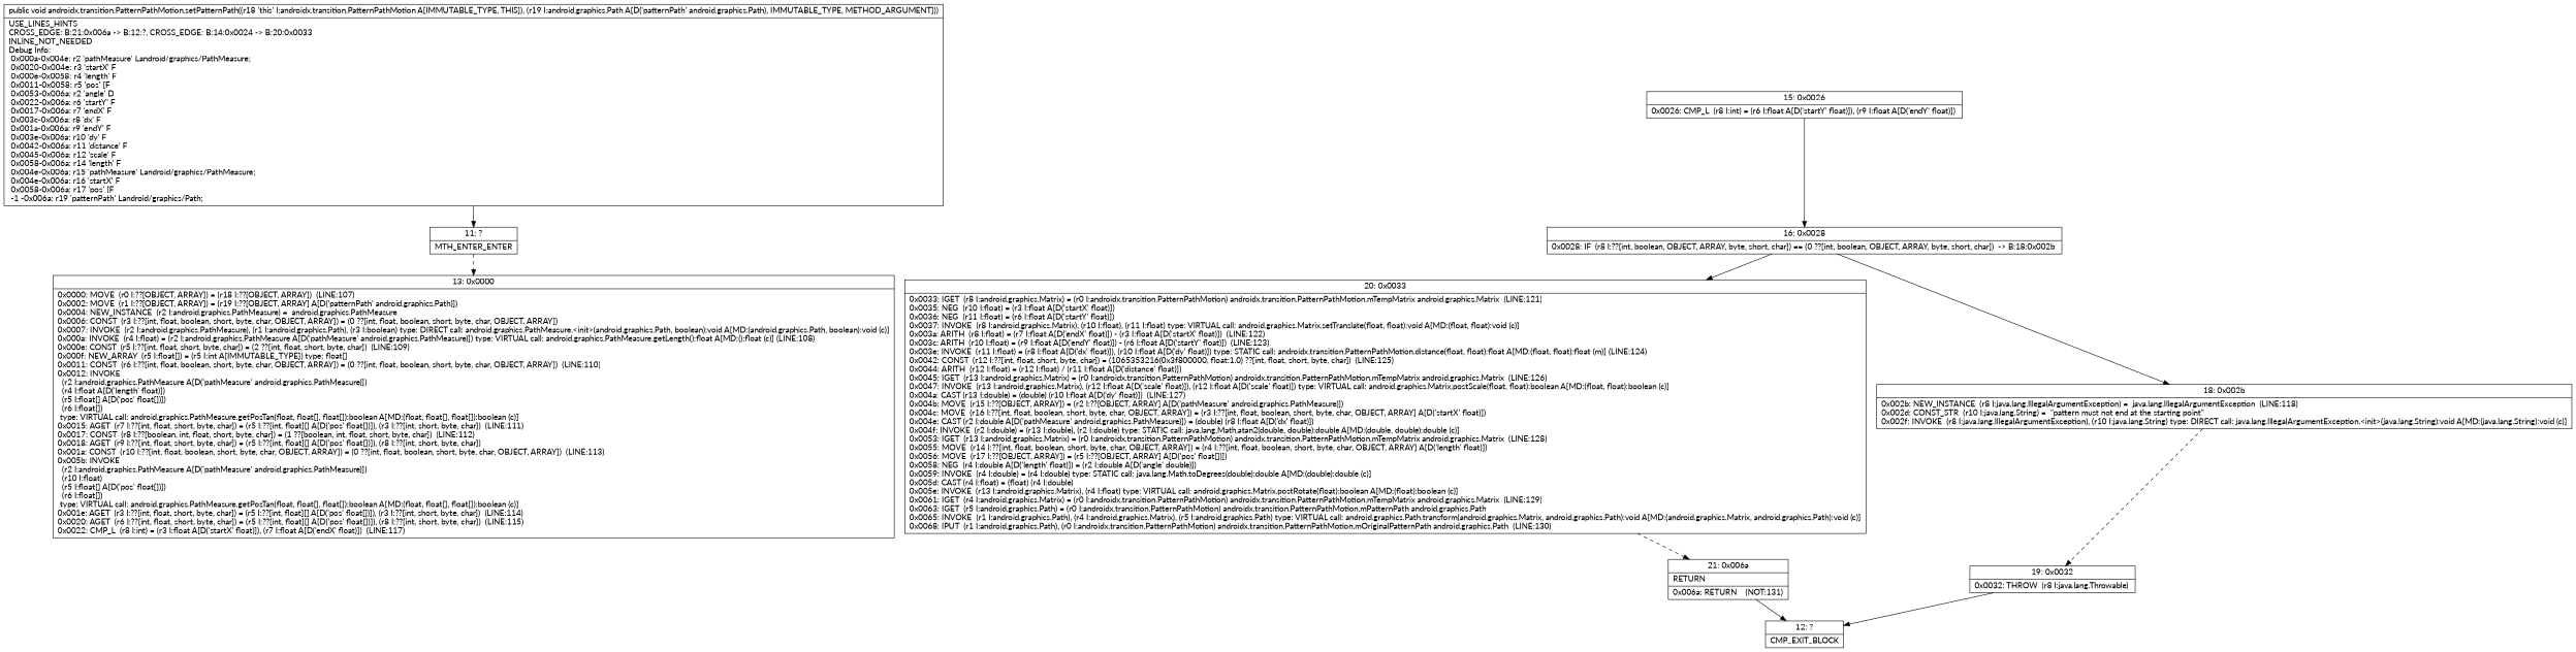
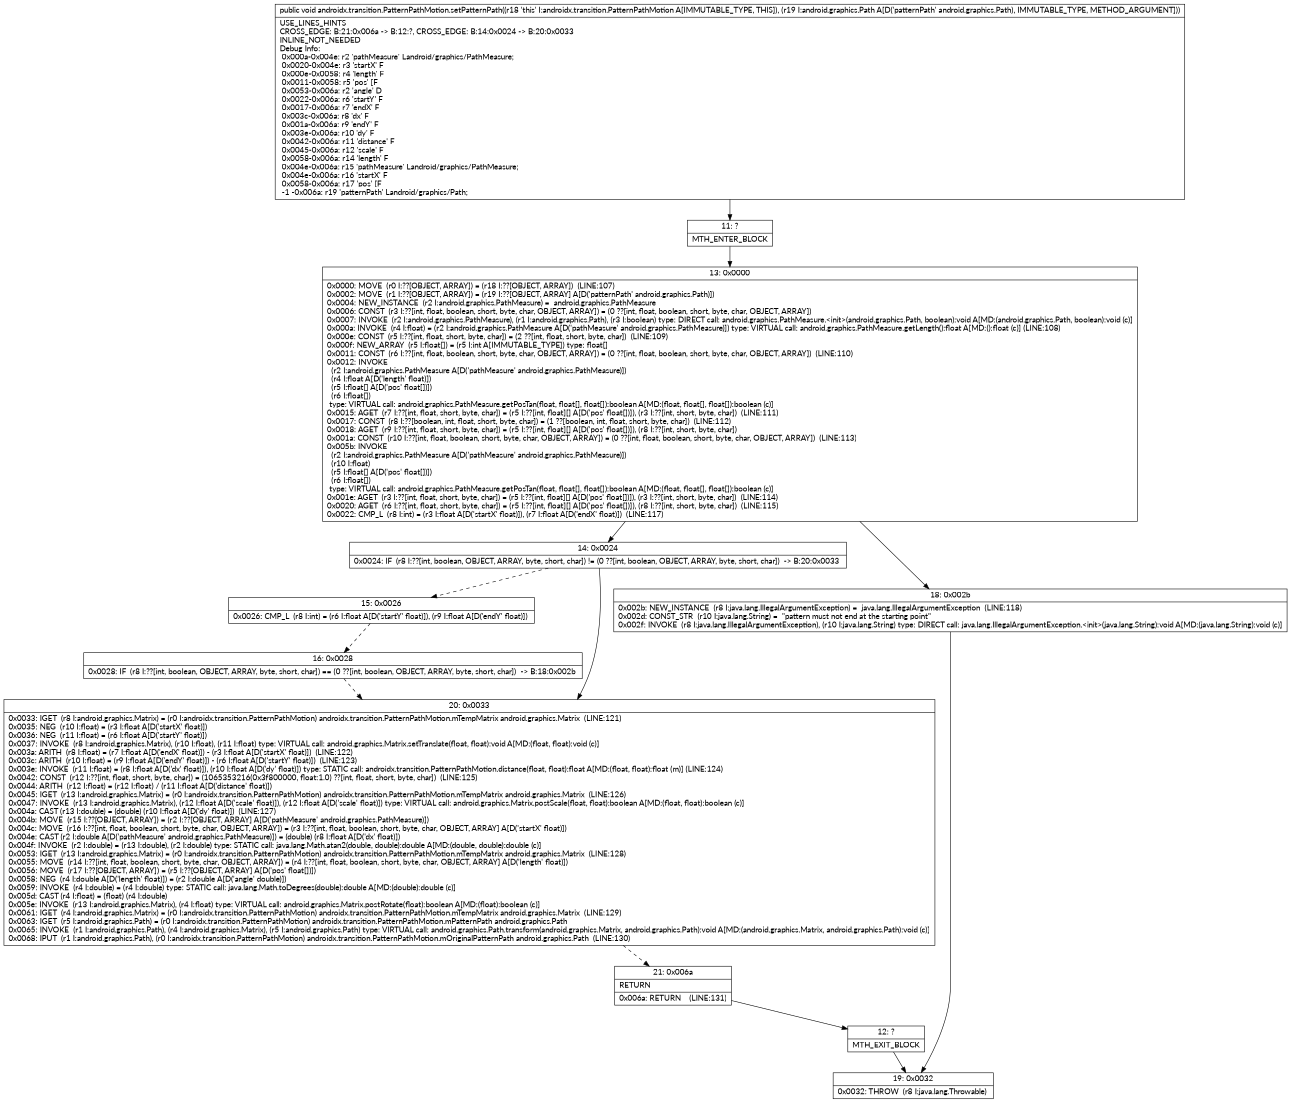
  digraph {
    fontname=Lato
    node [fontname=Lato shape=record]
    edge [fontname=Lato]
-   n1 [label="{11\:\ ?|MTH_ENTER_ENTER\l}"]
+   n1 [label="{11\:\ ?|MTH_ENTER_BLOCK\l}"]
    n2 [label="{13\:\ 0x0000|0x0000: MOVE  (r0 I:??[OBJECT, ARRAY]) = (r18 I:??[OBJECT, ARRAY])  (LINE:107)\l0x0002: MOVE  (r1 I:??[OBJECT, ARRAY]) = (r19 I:??[OBJECT, ARRAY] A[D('patternPath' android.graphics.Path)]) \l0x0004: NEW_INSTANCE  (r2 I:android.graphics.PathMeasure) =  android.graphics.PathMeasure \l0x0006: CONST  (r3 I:??[int, float, boolean, short, byte, char, OBJECT, ARRAY]) = (0 ??[int, float, boolean, short, byte, char, OBJECT, ARRAY]) \l0x0007: INVOKE  (r2 I:android.graphics.PathMeasure), (r1 I:android.graphics.Path), (r3 I:boolean) type: DIRECT call: android.graphics.PathMeasure.\<init\>(android.graphics.Path, boolean):void A[MD:(android.graphics.Path, boolean):void (c)]\l0x000a: INVOKE  (r4 I:float) = (r2 I:android.graphics.PathMeasure A[D('pathMeasure' android.graphics.PathMeasure)]) type: VIRTUAL call: android.graphics.PathMeasure.getLength():float A[MD:():float (c)] (LINE:108)\l0x000e: CONST  (r5 I:??[int, float, short, byte, char]) = (2 ??[int, float, short, byte, char])  (LINE:109)\l0x000f: NEW_ARRAY  (r5 I:float[]) = (r5 I:int A[IMMUTABLE_TYPE]) type: float[] \l0x0011: CONST  (r6 I:??[int, float, boolean, short, byte, char, OBJECT, ARRAY]) = (0 ??[int, float, boolean, short, byte, char, OBJECT, ARRAY])  (LINE:110)\l0x0012: INVOKE  \l  (r2 I:android.graphics.PathMeasure A[D('pathMeasure' android.graphics.PathMeasure)])\l  (r4 I:float A[D('length' float)])\l  (r5 I:float[] A[D('pos' float[])])\l  (r6 I:float[])\l type: VIRTUAL call: android.graphics.PathMeasure.getPosTan(float, float[], float[]):boolean A[MD:(float, float[], float[]):boolean (c)]\l0x0015: AGET  (r7 I:??[int, float, short, byte, char]) = (r5 I:??[int, float][] A[D('pos' float[])]), (r3 I:??[int, short, byte, char])  (LINE:111)\l0x0017: CONST  (r8 I:??[boolean, int, float, short, byte, char]) = (1 ??[boolean, int, float, short, byte, char])  (LINE:112)\l0x0018: AGET  (r9 I:??[int, float, short, byte, char]) = (r5 I:??[int, float][] A[D('pos' float[])]), (r8 I:??[int, short, byte, char]) \l0x001a: CONST  (r10 I:??[int, float, boolean, short, byte, char, OBJECT, ARRAY]) = (0 ??[int, float, boolean, short, byte, char, OBJECT, ARRAY])  (LINE:113)\l0x005b: INVOKE  \l  (r2 I:android.graphics.PathMeasure A[D('pathMeasure' android.graphics.PathMeasure)])\l  (r10 I:float)\l  (r5 I:float[] A[D('pos' float[])])\l  (r6 I:float[])\l type: VIRTUAL call: android.graphics.PathMeasure.getPosTan(float, float[], float[]):boolean A[MD:(float, float[], float[]):boolean (c)]\l0x001e: AGET  (r3 I:??[int, float, short, byte, char]) = (r5 I:??[int, float][] A[D('pos' float[])]), (r3 I:??[int, short, byte, char])  (LINE:114)\l0x0020: AGET  (r6 I:??[int, float, short, byte, char]) = (r5 I:??[int, float][] A[D('pos' float[])]), (r8 I:??[int, short, byte, char])  (LINE:115)\l0x0022: CMP_L  (r8 I:int) = (r3 I:float A[D('startX' float)]), (r7 I:float A[D('endX' float)])  (LINE:117)\l}"]
+   n3 [label="{14\:\ 0x0024|0x0024: IF  (r8 I:??[int, boolean, OBJECT, ARRAY, byte, short, char]) != (0 ??[int, boolean, OBJECT, ARRAY, byte, short, char])  \-\> B:20:0x0033 \l}"]
    n4 [label="{15\:\ 0x0026|0x0026: CMP_L  (r8 I:int) = (r6 I:float A[D('startY' float)]), (r9 I:float A[D('endY' float)]) \l}"]
    n5 [label="{20\:\ 0x0033|0x0033: IGET  (r8 I:android.graphics.Matrix) = (r0 I:androidx.transition.PatternPathMotion) androidx.transition.PatternPathMotion.mTempMatrix android.graphics.Matrix  (LINE:121)\l0x0035: NEG  (r10 I:float) = (r3 I:float A[D('startX' float)]) \l0x0036: NEG  (r11 I:float) = (r6 I:float A[D('startY' float)]) \l0x0037: INVOKE  (r8 I:android.graphics.Matrix), (r10 I:float), (r11 I:float) type: VIRTUAL call: android.graphics.Matrix.setTranslate(float, float):void A[MD:(float, float):void (c)]\l0x003a: ARITH  (r8 I:float) = (r7 I:float A[D('endX' float)]) \- (r3 I:float A[D('startX' float)])  (LINE:122)\l0x003c: ARITH  (r10 I:float) = (r9 I:float A[D('endY' float)]) \- (r6 I:float A[D('startY' float)])  (LINE:123)\l0x003e: INVOKE  (r11 I:float) = (r8 I:float A[D('dx' float)]), (r10 I:float A[D('dy' float)]) type: STATIC call: androidx.transition.PatternPathMotion.distance(float, float):float A[MD:(float, float):float (m)] (LINE:124)\l0x0042: CONST  (r12 I:??[int, float, short, byte, char]) = (1065353216(0x3f800000, float:1.0) ??[int, float, short, byte, char])  (LINE:125)\l0x0044: ARITH  (r12 I:float) = (r12 I:float) \/ (r11 I:float A[D('distance' float)]) \l0x0045: IGET  (r13 I:android.graphics.Matrix) = (r0 I:androidx.transition.PatternPathMotion) androidx.transition.PatternPathMotion.mTempMatrix android.graphics.Matrix  (LINE:126)\l0x0047: INVOKE  (r13 I:android.graphics.Matrix), (r12 I:float A[D('scale' float)]), (r12 I:float A[D('scale' float)]) type: VIRTUAL call: android.graphics.Matrix.postScale(float, float):boolean A[MD:(float, float):boolean (c)]\l0x004a: CAST (r13 I:double) = (double) (r10 I:float A[D('dy' float)])  (LINE:127)\l0x004b: MOVE  (r15 I:??[OBJECT, ARRAY]) = (r2 I:??[OBJECT, ARRAY] A[D('pathMeasure' android.graphics.PathMeasure)]) \l0x004c: MOVE  (r16 I:??[int, float, boolean, short, byte, char, OBJECT, ARRAY]) = (r3 I:??[int, float, boolean, short, byte, char, OBJECT, ARRAY] A[D('startX' float)]) \l0x004e: CAST (r2 I:double A[D('pathMeasure' android.graphics.PathMeasure)]) = (double) (r8 I:float A[D('dx' float)]) \l0x004f: INVOKE  (r2 I:double) = (r13 I:double), (r2 I:double) type: STATIC call: java.lang.Math.atan2(double, double):double A[MD:(double, double):double (c)]\l0x0053: IGET  (r13 I:android.graphics.Matrix) = (r0 I:androidx.transition.PatternPathMotion) androidx.transition.PatternPathMotion.mTempMatrix android.graphics.Matrix  (LINE:128)\l0x0055: MOVE  (r14 I:??[int, float, boolean, short, byte, char, OBJECT, ARRAY]) = (r4 I:??[int, float, boolean, short, byte, char, OBJECT, ARRAY] A[D('length' float)]) \l0x0056: MOVE  (r17 I:??[OBJECT, ARRAY]) = (r5 I:??[OBJECT, ARRAY] A[D('pos' float[])]) \l0x0058: NEG  (r4 I:double A[D('length' float)]) = (r2 I:double A[D('angle' double)]) \l0x0059: INVOKE  (r4 I:double) = (r4 I:double) type: STATIC call: java.lang.Math.toDegrees(double):double A[MD:(double):double (c)]\l0x005d: CAST (r4 I:float) = (float) (r4 I:double) \l0x005e: INVOKE  (r13 I:android.graphics.Matrix), (r4 I:float) type: VIRTUAL call: android.graphics.Matrix.postRotate(float):boolean A[MD:(float):boolean (c)]\l0x0061: IGET  (r4 I:android.graphics.Matrix) = (r0 I:androidx.transition.PatternPathMotion) androidx.transition.PatternPathMotion.mTempMatrix android.graphics.Matrix  (LINE:129)\l0x0063: IGET  (r5 I:android.graphics.Path) = (r0 I:androidx.transition.PatternPathMotion) androidx.transition.PatternPathMotion.mPatternPath android.graphics.Path \l0x0065: INVOKE  (r1 I:android.graphics.Path), (r4 I:android.graphics.Matrix), (r5 I:android.graphics.Path) type: VIRTUAL call: android.graphics.Path.transform(android.graphics.Matrix, android.graphics.Path):void A[MD:(android.graphics.Matrix, android.graphics.Path):void (c)]\l0x0068: IPUT  (r1 I:android.graphics.Path), (r0 I:androidx.transition.PatternPathMotion) androidx.transition.PatternPathMotion.mOriginalPatternPath android.graphics.Path  (LINE:130)\l}"]
    n6 [label="{16\:\ 0x0028|0x0028: IF  (r8 I:??[int, boolean, OBJECT, ARRAY, byte, short, char]) == (0 ??[int, boolean, OBJECT, ARRAY, byte, short, char])  \-\> B:18:0x002b \l}"]
-   n7 [label="{21\:\ 0x006a|RETURN\l|0x006a: RETURN    (NOT:131)\l}"]
+   n7 [label="{21\:\ 0x006a|RETURN\l|0x006a: RETURN    (LINE:131)\l}"]
    n8 [label="{18\:\ 0x002b|0x002b: NEW_INSTANCE  (r8 I:java.lang.IllegalArgumentException) =  java.lang.IllegalArgumentException  (LINE:118)\l0x002d: CONST_STR  (r10 I:java.lang.String) =  \"pattern must not end at the starting point\" \l0x002f: INVOKE  (r8 I:java.lang.IllegalArgumentException), (r10 I:java.lang.String) type: DIRECT call: java.lang.IllegalArgumentException.\<init\>(java.lang.String):void A[MD:(java.lang.String):void (c)]\l}"]
    n9 [label="{19\:\ 0x0032|0x0032: THROW  (r8 I:java.lang.Throwable) \l}"]
-   n10 [label="{12\:\ ?|CMP_EXIT_BLOCK\l}"]
+   n10 [label="{12\:\ ?|MTH_EXIT_BLOCK\l}"]
    n11 [label="{public void androidx.transition.PatternPathMotion.setPatternPath((r18 'this' I:androidx.transition.PatternPathMotion A[IMMUTABLE_TYPE, THIS]), (r19 I:android.graphics.Path A[D('patternPath' android.graphics.Path), IMMUTABLE_TYPE, METHOD_ARGUMENT]))  | USE_LINES_HINTS\lCROSS_EDGE: B:21:0x006a \-\> B:12:?, CROSS_EDGE: B:14:0x0024 \-\> B:20:0x0033\lINLINE_NOT_NEEDED\lDebug Info:\l  0x000a\-0x004e: r2 'pathMeasure' Landroid\/graphics\/PathMeasure;\l  0x0020\-0x004e: r3 'startX' F\l  0x000e\-0x0058: r4 'length' F\l  0x0011\-0x0058: r5 'pos' [F\l  0x0053\-0x006a: r2 'angle' D\l  0x0022\-0x006a: r6 'startY' F\l  0x0017\-0x006a: r7 'endX' F\l  0x003c\-0x006a: r8 'dx' F\l  0x001a\-0x006a: r9 'endY' F\l  0x003e\-0x006a: r10 'dy' F\l  0x0042\-0x006a: r11 'distance' F\l  0x0045\-0x006a: r12 'scale' F\l  0x0058\-0x006a: r14 'length' F\l  0x004e\-0x006a: r15 'pathMeasure' Landroid\/graphics\/PathMeasure;\l  0x004e\-0x006a: r16 'startX' F\l  0x0058\-0x006a: r17 'pos' [F\l  \-1 \-0x006a: r19 'patternPath' Landroid\/graphics\/Path;\l}"]
-   n1 -> n2 [style=dashed]
-   n4 -> n6
+   n1 -> n2
+   n2 -> n3
+   n3 -> n4 [style=dashed]
+   n3 -> n5
+   n4 -> n6 [style=dashed]
    n5 -> n7 [style=dashed]
-   n6 -> n5 [style=solid]
-   n6 -> n8
+   n6 -> n5 [style=dashed]
+   n2 -> n8
    n7 -> n10
-   n8 -> n9 [style=dashed]
-   n9 -> n10
+   n8 -> n9
+   n10 -> n9
    n11 -> n1
  }
